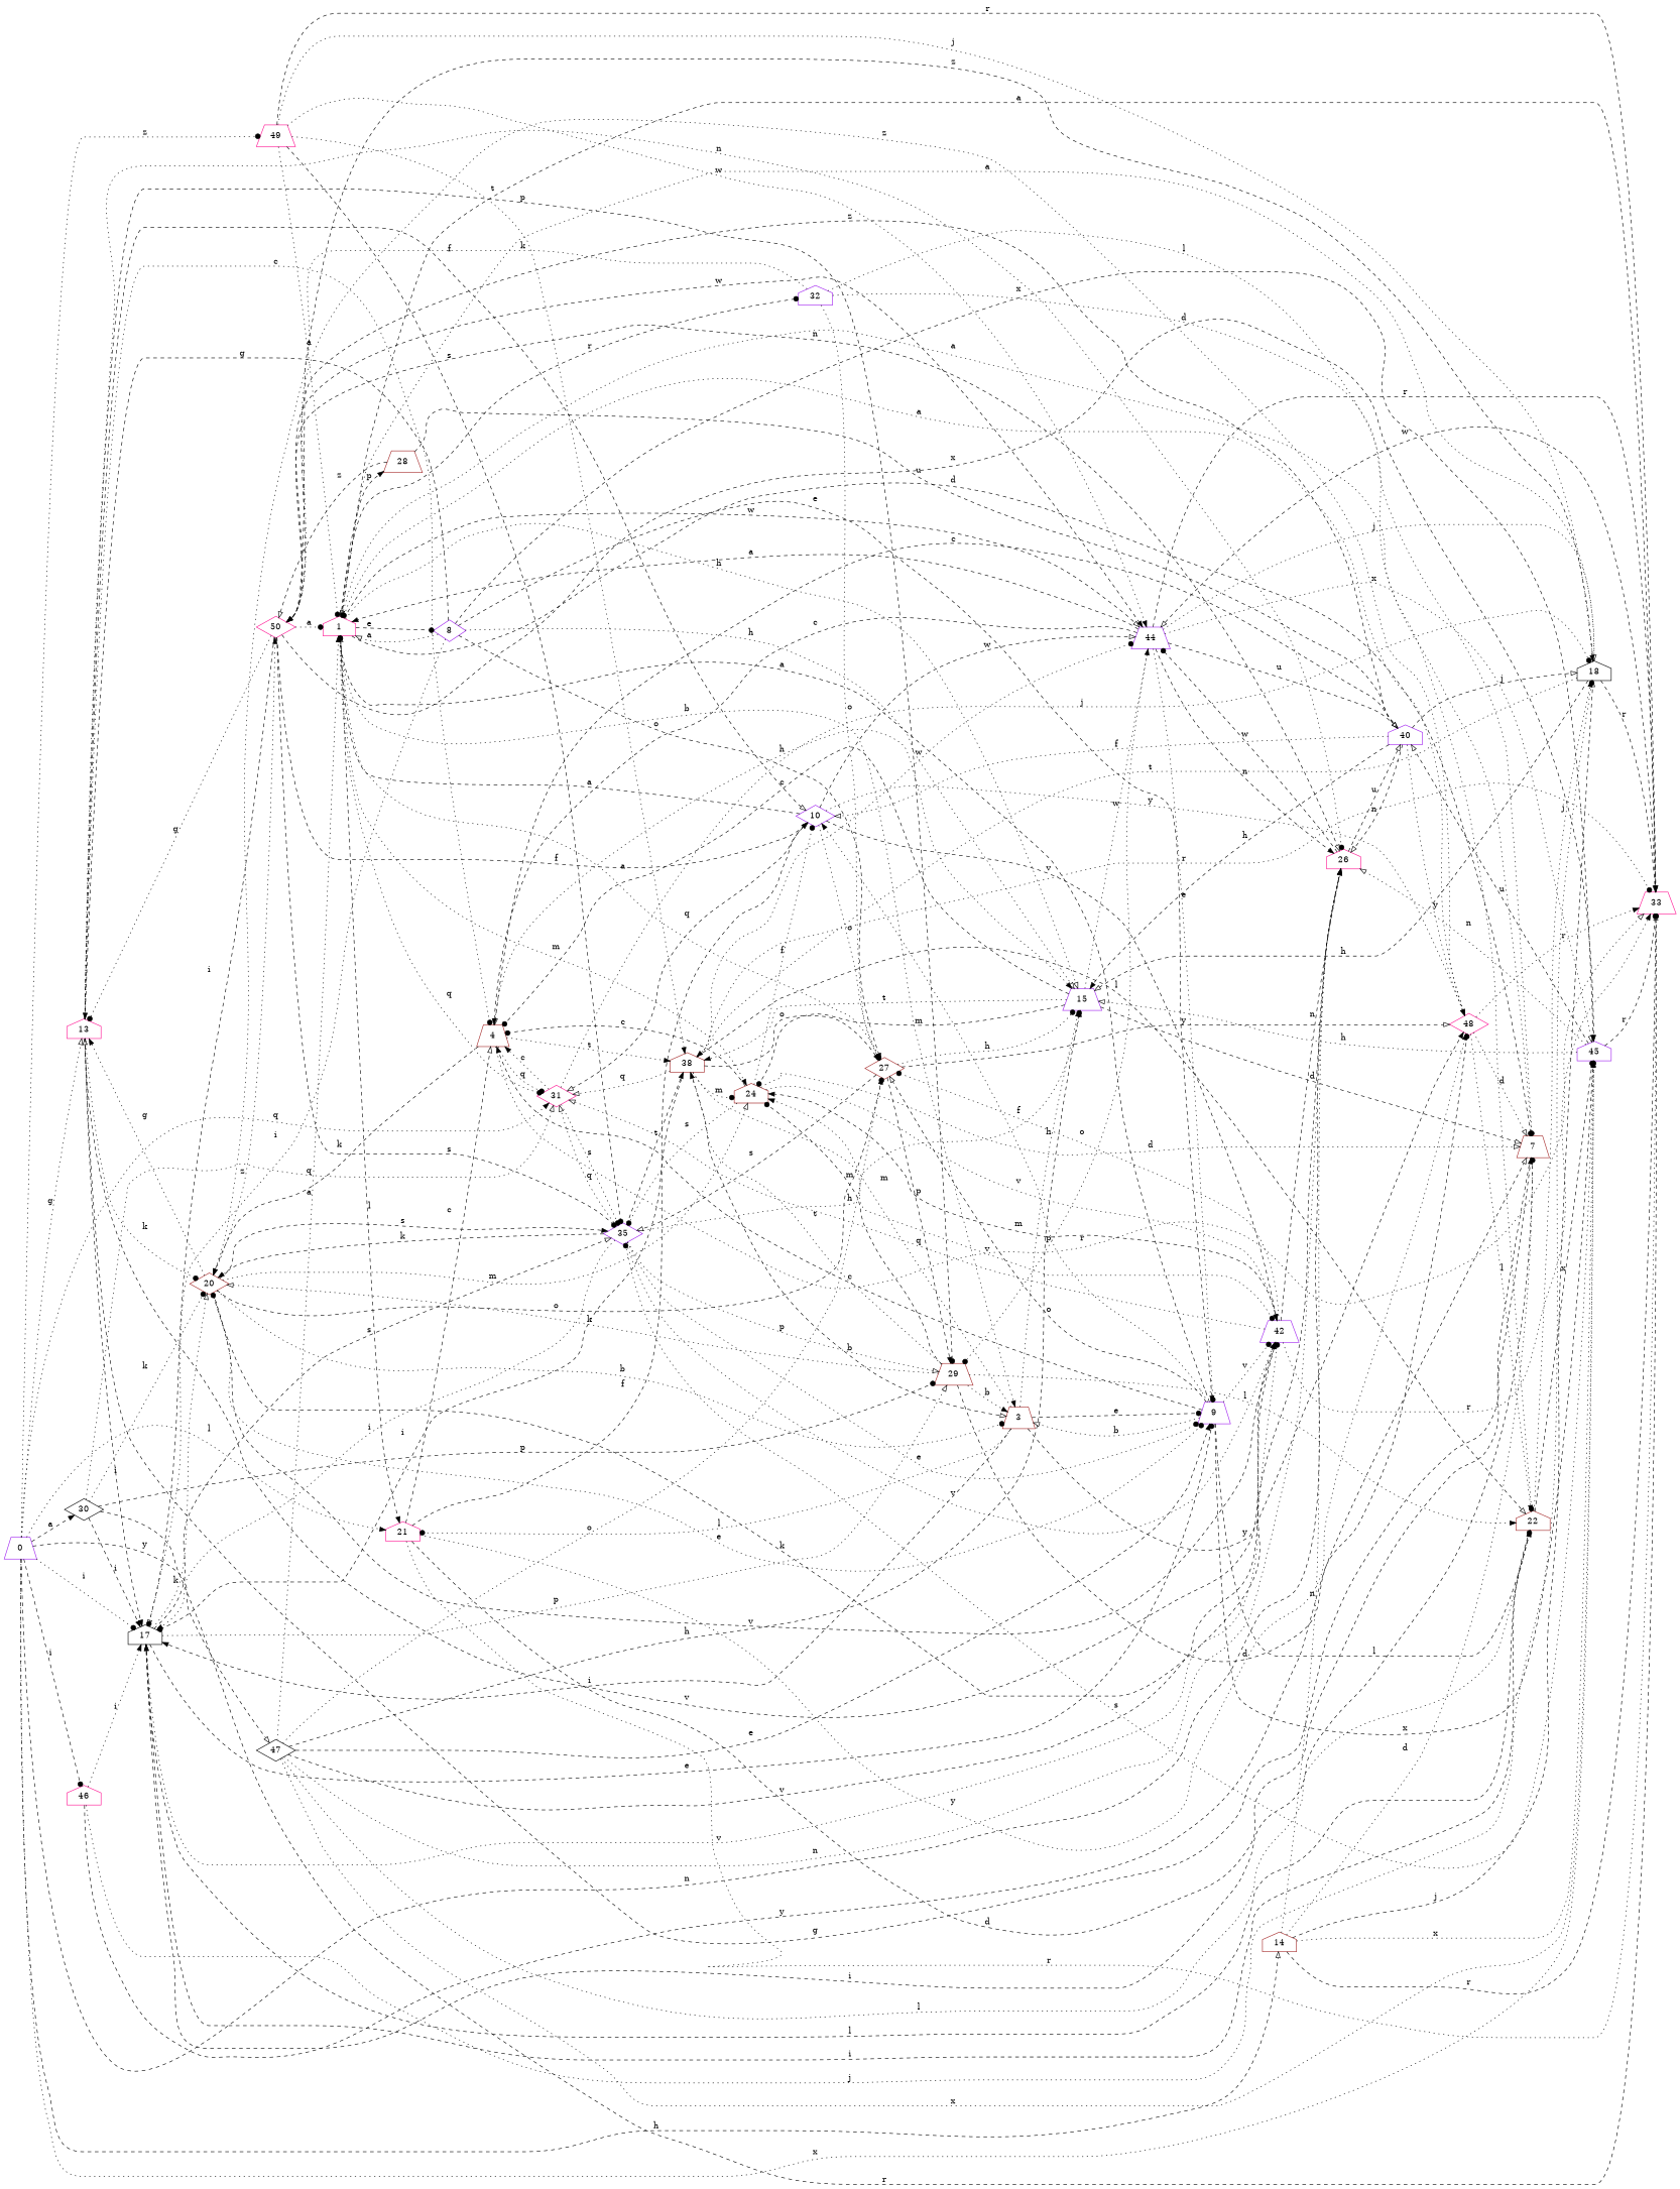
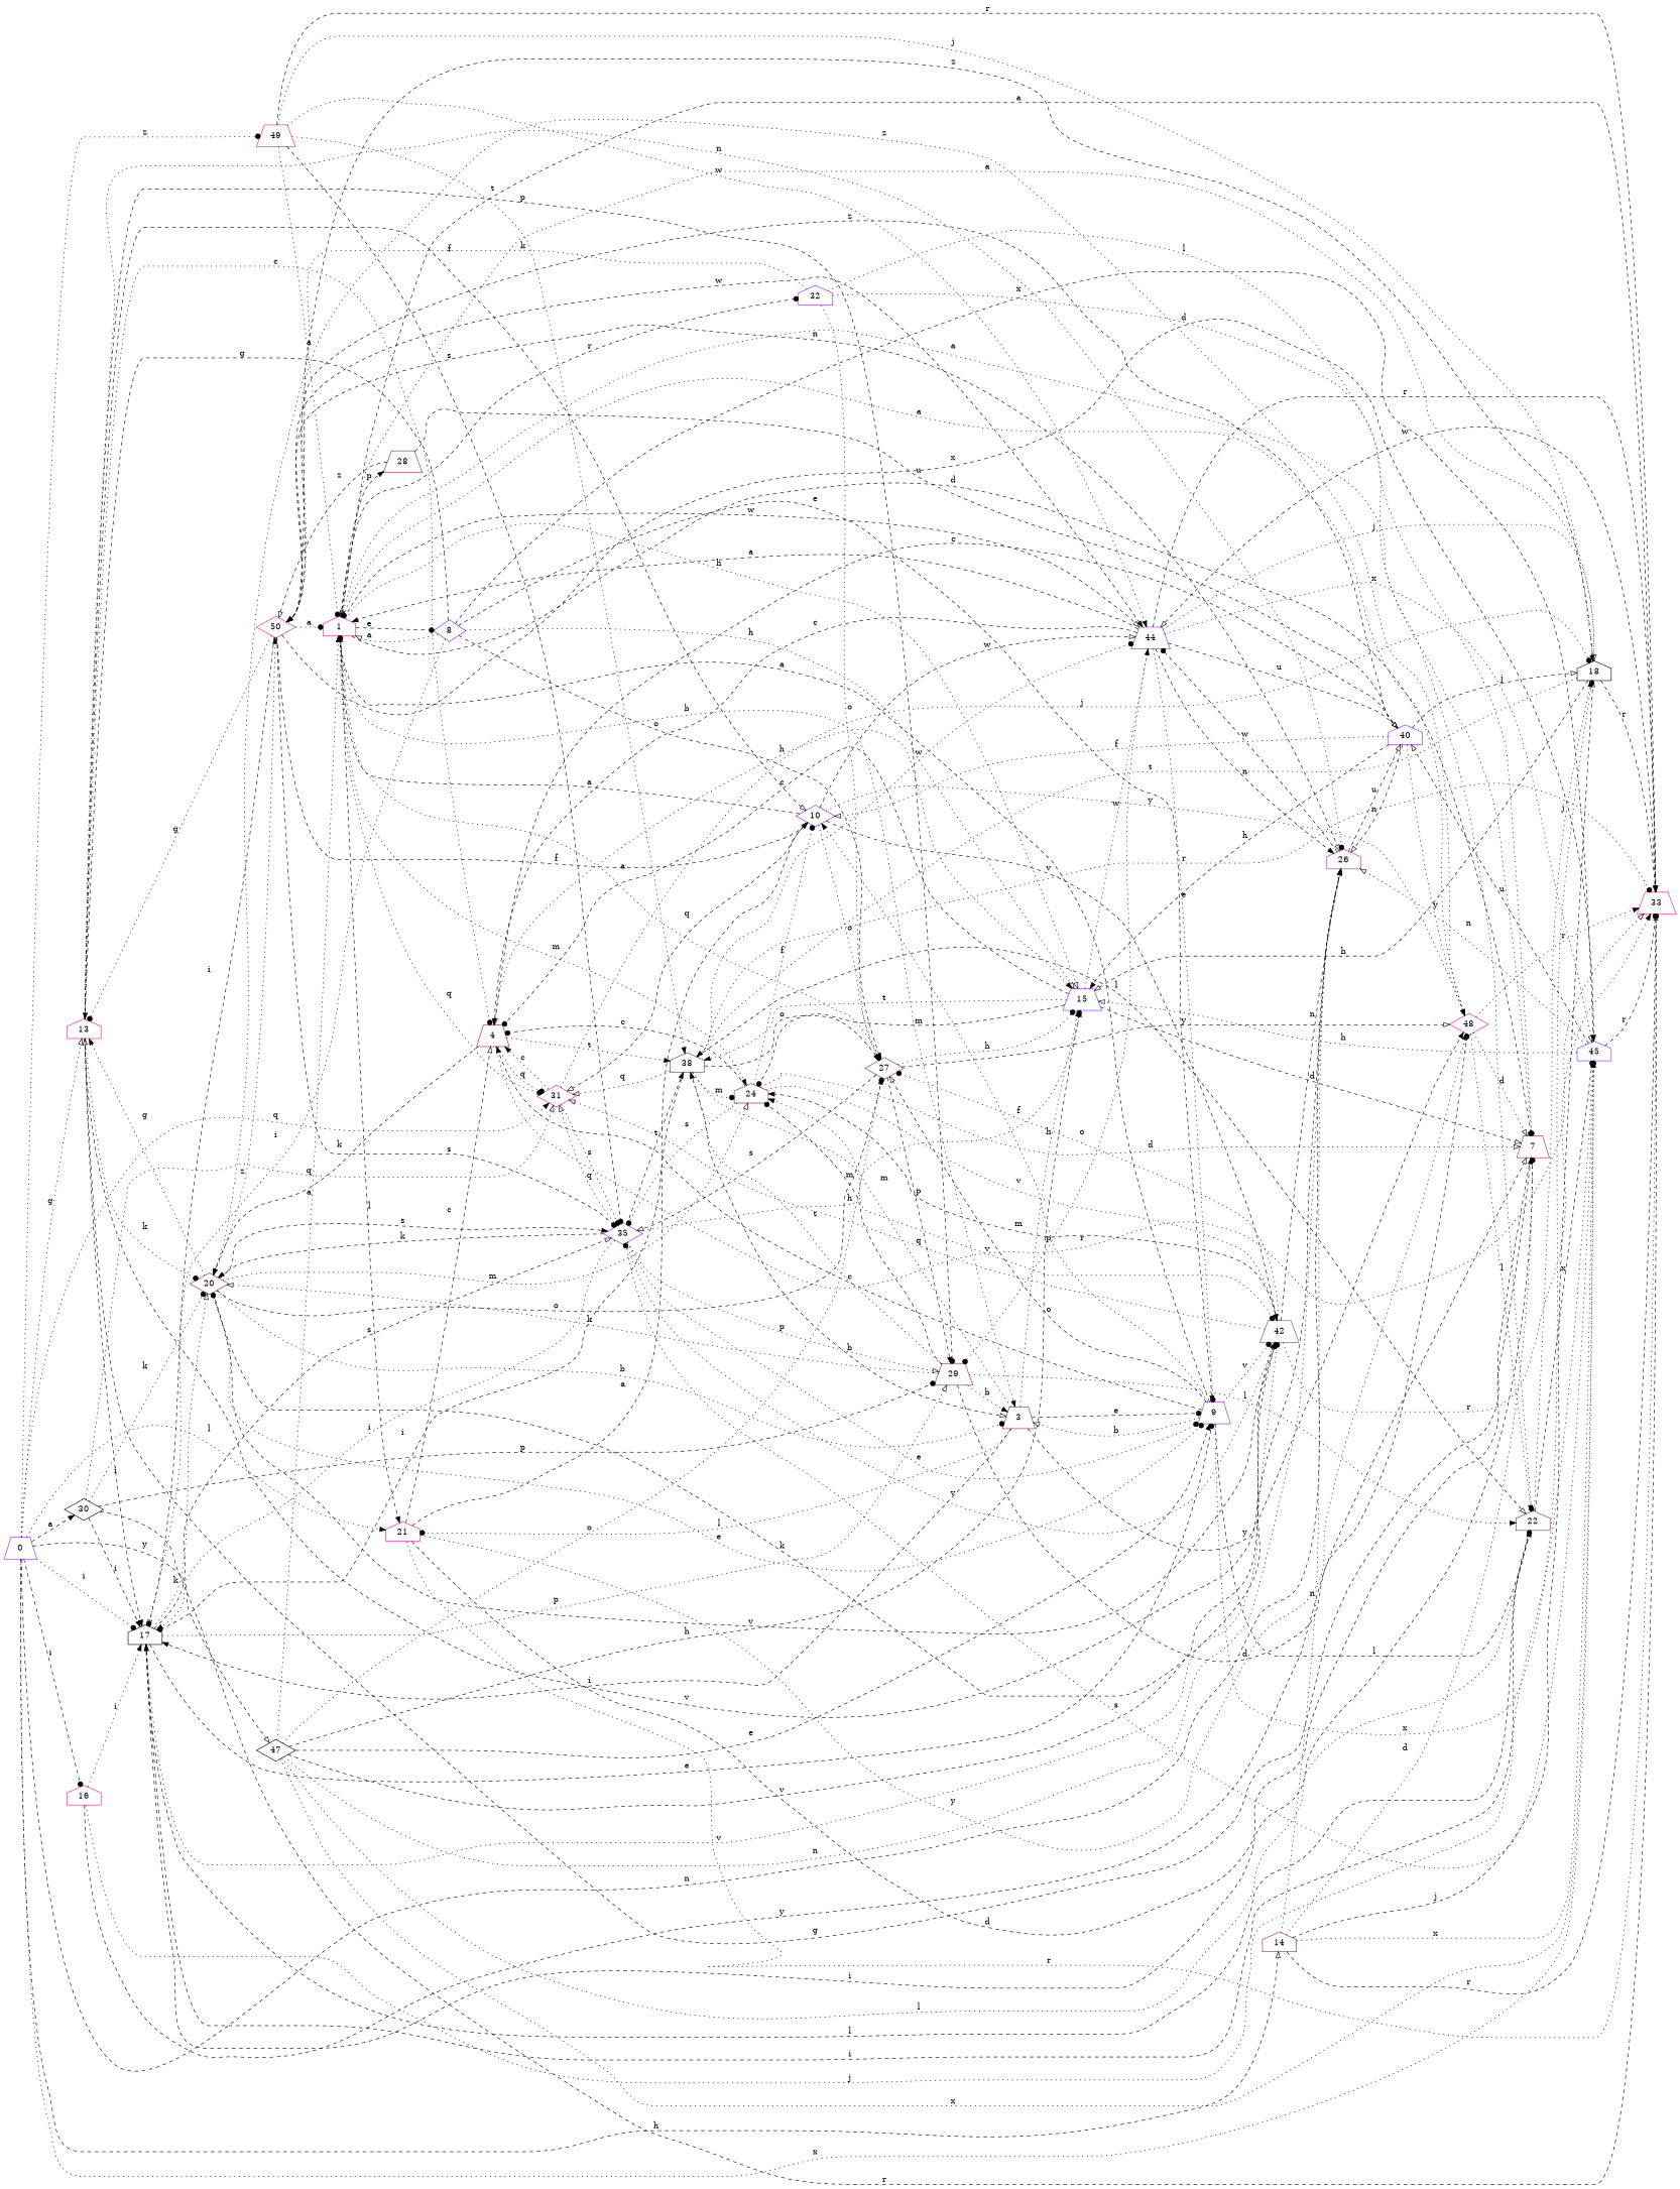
  strict digraph {
    rankdir=LR
    node [color=purple shape=house]
    edge [arrowhead=normal style=dotted]
    0 [shape=trapezium]
    13 [color=deeppink]
    14 [color=brown]
-   16 [color=deeppink label=46]
+   16 [color=deeppink]
    17 [color=black]
    21 [color=deeppink]
    26 [color=deeppink]
    30 [color=black shape=diamond]
    31 [color=deeppink shape=diamond]
    45
    47 [color=black shape=diamond]
    49 [color=deeppink shape=trapezium]
    4 [color=brown shape=trapezium]
    20 [color=brown shape=diamond]
    10 [shape=diamond]
    42 [shape=trapezium]
    29 [color=brown shape=trapezium]
    7 [color=brown shape=trapezium]
    33 [color=deeppink shape=trapezium]
    18 [color=black]
    48 [color=deeppink shape=diamond]
    9 [shape=trapezium]
    22 [color=brown]
    35 [shape=diamond]
    44 [shape=trapezium]
    40
    15 [shape=trapezium]
    1 [color=deeppink]
    27 [color=brown shape=diamond]
    38 [color=brown]
    3 [color=brown shape=trapezium]
    8 [shape=diamond]
    24 [color=brown]
    28 [color=brown shape=trapezium]
    32
    50 [color=deeppink shape=diamond]
    0 -> 13 [arrowhead=onormal label=g]
    0 -> 14 [arrowhead=onormal label=h style=dashed]
    0 -> 16 [arrowhead=dot label=i style=dashed]
    0 -> 17 [arrowhead=dot label=i]
    0 -> 21 [label=l]
    0 -> 26 [arrowhead=onormal label=n style=dashed]
    0 -> 30 [label=a style=dashed]
    0 -> 31 [label=q]
    0 -> 45 [arrowhead=dot label=x]
    0 -> 47 [arrowhead=onormal label=y style=dashed]
    0 -> 49 [arrowhead=dot label=z]
    13 -> 17 [label=i style=dashed]
    13 -> 26 [arrowhead=dot label=n]
    13 -> 4 [arrowhead=dot label=c]
    13 -> 20 [arrowhead=dot label=k]
    13 -> 10 [arrowhead=onormal label=f style=dashed]
    13 -> 42 [label=v style=dashed]
    13 -> 29 [arrowhead=dot label=p style=dashed]
    14 -> 26 [arrowhead=onormal label=n]
    14 -> 45 [label=x]
    14 -> 7 [arrowhead=dot label=d]
    14 -> 33 [arrowhead=onormal label=r style=dashed]
    14 -> 18 [arrowhead=onormal label=j style=dashed]
    16 -> 17 [label=i]
    16 -> 18 [arrowhead=dot label=j]
    16 -> 48 [arrowhead=dot label=y style=dashed]
    17 -> 20 [arrowhead=onormal label=k]
    17 -> 42 [arrowhead=dot label=v]
    17 -> 29 [arrowhead=onormal label=p]
    17 -> 9 [arrowhead=dot label=e style=dashed]
    17 -> 22 [arrowhead=dot label=l style=dashed]
    17 -> 35 [arrowhead=onormal label=s style=dashed]
    21 -> 4 [arrowhead=onormal label=c style=dashed]
-   21 -> 10 [label=f style=dashed]
+   21 -> 10 [label=a style=dashed]
    21 -> 7 [label=d style=dashed]
    21 -> 33 [arrowhead=dot label=r]
    21 -> 48 [label=y]
    26 -> 20 [arrowhead=dot label=k style=dashed]
    26 -> 44 [arrowhead=dot label=w style=dashed]
    26 -> 40 [arrowhead=onormal label=u style=dashed]
    30 -> 17 [label=i style=dashed]
    30 -> 31 [arrowhead=onormal label=q]
    30 -> 20 [arrowhead=dot label=k]
    30 -> 29 [arrowhead=dot label=p style=dashed]
    30 -> 33 [arrowhead=dot label=r style=dashed]
    31 -> 4 [label=c]
    31 -> 18 [arrowhead=dot label=j]
    31 -> 35 [arrowhead=dot label=s]
    45 -> 26 [arrowhead=onormal label=n]
    45 -> 33 [arrowhead=dot label=r style=dashed]
    45 -> 35 [arrowhead=dot label=s]
    45 -> 40 [arrowhead=onormal label=u style=dashed]
    45 -> 15 [arrowhead=onormal label=h]
    47 -> 26 [label=n]
    47 -> 45 [label=x]
    47 -> 42 [arrowhead=onormal label=v style=dashed]
    47 -> 9 [label=e style=dashed]
    47 -> 22 [label=l]
    47 -> 15 [arrowhead=dot label=h style=dashed]
    47 -> 1 [label=a]
    47 -> 27 [arrowhead=dot label=o]
    49 -> 33 [label=r style=dashed]
    49 -> 18 [label=j]
    49 -> 35 [arrowhead=dot label=s style=dashed]
    49 -> 44 [label=w]
    49 -> 1 [arrowhead=dot label=a]
    49 -> 38 [label=t]
    4 -> 31 [arrowhead=dot label=q]
    4 -> 20 [label=k style=dashed]
    4 -> 33 [arrowhead=onormal label=r]
    4 -> 15 [label=h]
    4 -> 38 [label=t]
    20 -> 13 [label=g]
    20 -> 42 [label=v style=dashed]
    20 -> 9 [arrowhead=dot label=e]
    20 -> 35 [label=s style=dashed]
    20 -> 27 [label=o style=dashed]
    20 -> 3 [arrowhead=dot label=b]
    20 -> 24 [arrowhead=onormal label=m]
    20 -> 50 [label=z]
    10 -> 31 [arrowhead=onormal label=q style=dashed]
    10 -> 42 [arrowhead=onormal label=v style=dashed]
    10 -> 48 [label=y]
    10 -> 44 [arrowhead=onormal label=w style=dashed]
    10 -> 1 [arrowhead=dot label=a style=dashed]
    10 -> 27 [arrowhead=dot label=o]
    42 -> 26 [arrowhead=onormal label=n style=dashed]
    42 -> 31 [arrowhead=onormal label=q]
    42 -> 33 [label=r]
    42 -> 27 [arrowhead=dot label=o]
    42 -> 24 [label=m style=dashed]
    29 -> 20 [arrowhead=onormal label=k]
    29 -> 7 [arrowhead=onormal label=d style=dashed]
    29 -> 22 [label=l]
    29 -> 38 [label=t]
    29 -> 3 [label=b]
    29 -> 24 [arrowhead=dot label=m style=dashed]
    7 -> 13 [arrowhead=onormal label=g style=dashed]
    7 -> 17 [label=i style=dashed]
    7 -> 1 [arrowhead=dot label=a]
    33 -> 44 [arrowhead=onormal label=w style=dashed]
    33 -> 1 [arrowhead=onormal label=a style=dashed]
    18 -> 33 [arrowhead=onormal label=r style=dashed]
    18 -> 15 [arrowhead=onormal label=h style=dashed]
    18 -> 1 [arrowhead=onormal label=a]
    18 -> 38 [label=t]
    18 -> 50 [label=z style=dashed]
    48 -> 7 [arrowhead=onormal label=d]
    48 -> 33 [label=r]
    48 -> 22 [label=l]
    48 -> 1 [arrowhead=dot label=a]
    48 -> 50 [arrowhead=onormal label=z]
-   9 -> 45 [arrowhead=onormal label=x style=dashed]
+   9 -> 45 [arrowhead=onormal label=x]
    9 -> 4 [label=c style=dashed]
    9 -> 10 [label=f]
    9 -> 42 [arrowhead=dot label=v]
    9 -> 22 [arrowhead=onormal label=l style=dashed]
    9 -> 1 [arrowhead=dot label=a style=dashed]
    9 -> 27 [arrowhead=onormal label=o style=dashed]
    9 -> 3 [arrowhead=onormal label=b]
    22 -> 17 [arrowhead=onormal label=i style=dashed]
    22 -> 45 [arrowhead=dot label=x style=dashed]
    22 -> 18 [label=j]
    35 -> 17 [label=i]
    35 -> 31 [arrowhead=onormal label=q]
    35 -> 20 [label=k style=dashed]
    35 -> 42 [label=v]
    35 -> 29 [arrowhead=onormal label=p]
    35 -> 9 [arrowhead=dot label=e]
    35 -> 15 [label=h]
    35 -> 38 [label=t style=dashed]
    44 -> 26 [label=n style=dashed]
    44 -> 45 [arrowhead=onormal label=x]
    44 -> 4 [label=c style=dashed]
    44 -> 29 [arrowhead=dot label=p]
    44 -> 33 [arrowhead=onormal label=r style=dashed]
    44 -> 18 [arrowhead=onormal label=j]
    44 -> 9 [arrowhead=dot label=e]
    44 -> 40 [arrowhead=onormal label=u style=dashed]
    44 -> 1 [label=a style=dashed]
    40 -> 26 [arrowhead=onormal label=n style=dashed]
    40 -> 4 [arrowhead=onormal label=c style=dashed]
    40 -> 10 [arrowhead=onormal label=f]
    40 -> 18 [arrowhead=onormal label=j style=dashed]
    40 -> 48 [arrowhead=onormal label=y]
    40 -> 15 [label=h style=dashed]
    40 -> 50 [arrowhead=onormal label=z style=dashed]
    15 -> 4 [arrowhead=dot label=c style=dashed]
    15 -> 7 [arrowhead=onormal label=d style=dashed]
    15 -> 44 [label=w]
    15 -> 38 [label=t]
    15 -> 24 [arrowhead=dot label=m style=dashed]
    1 -> 21 [label=l style=dashed]
    1 -> 31 [arrowhead=dot label=q]
    1 -> 7 [arrowhead=dot label=d style=dashed]
    1 -> 44 [arrowhead=onormal label=w style=dashed]
    1 -> 15 [arrowhead=onormal label=h]
    1 -> 3 [label=b]
    1 -> 8 [arrowhead=dot label=e style=dashed]
    1 -> 24 [label=m]
    1 -> 28 [label=p style=dashed]
    1 -> 32 [arrowhead=dot label=r style=dashed]
    27 -> 29 [label=p style=dashed]
    27 -> 48 [arrowhead=onormal label=y style=dashed]
    27 -> 35 [arrowhead=onormal label=s style=dashed]
    27 -> 15 [arrowhead=dot label=h]
    27 -> 1 [arrowhead=onormal label=a]
    38 -> 17 [arrowhead=dot label=i style=dashed]
    38 -> 31 [arrowhead=onormal label=q]
    38 -> 42 [arrowhead=dot label=v]
    38 -> 33 [arrowhead=dot label=r]
    38 -> 22 [arrowhead=onormal label=l style=dashed]
    38 -> 44 [arrowhead=dot label=w]
    38 -> 27 [label=o style=dashed]
    38 -> 3 [arrowhead=onormal label=b style=dashed]
    38 -> 24 [arrowhead=dot label=m]
    3 -> 17 [label=i style=dashed]
    3 -> 21 [arrowhead=dot label=l]
    3 -> 48 [label=y style=dashed]
    3 -> 9 [arrowhead=dot label=e style=dashed]
    3 -> 15 [label=h]
    3 -> 24 [label=m]
    8 -> 13 [label=g style=dashed]
    8 -> 17 [arrowhead=dot label=i]
    8 -> 45 [label=x style=dashed]
    8 -> 9 [label=e style=dashed]
    8 -> 15 [arrowhead=onormal label=h]
    8 -> 1 [arrowhead=onormal label=a]
    8 -> 27 [label=o style=dashed]
    24 -> 4 [arrowhead=dot label=c style=dashed]
    24 -> 10 [arrowhead=dot label=f]
    24 -> 42 [label=v]
    24 -> 7 [arrowhead=onormal label=d]
    24 -> 35 [arrowhead=dot label=s]
    28 -> 40 [arrowhead=onormal label=u style=dashed]
    28 -> 50 [arrowhead=onormal label=z style=dashed]
    32 -> 20 [label=k]
    32 -> 7 [arrowhead=dot label=d]
    32 -> 22 [arrowhead=dot label=l]
    32 -> 27 [label=o]
    50 -> 13 [arrowhead=dot label=g]
    50 -> 17 [arrowhead=onormal label=i style=dashed]
    50 -> 26 [arrowhead=onormal label=n style=dashed]
    50 -> 45 [arrowhead=onormal label=x style=dashed]
    50 -> 10 [arrowhead=onormal label=f style=dashed]
    50 -> 35 [arrowhead=dot label=s style=dashed]
    50 -> 44 [label=w style=dashed]
    50 -> 1 [arrowhead=dot label=a]
  }
